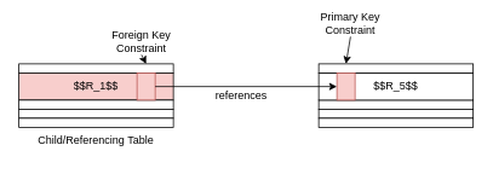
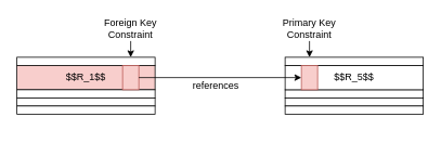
  <mxCell id="0" />
  <mxCell id="1" parent="0" />
  <mxCell id="2" value="" style="rounded=0;whiteSpace=wrap;html=1;" vertex="1" parent="1"><mxGeometry x="20" y="70" width="170" height="10" as="geometry" /></mxCell>
- <mxCell id="3" value="Child/Referencing Table" style="text;html=1;strokeColor=none;fillColor=none;align=center;verticalAlign=middle;whiteSpace=wrap;rounded=0;" vertex="1" parent="1"><mxGeometry x="20" y="140" width="170" height="30" as="geometry" /></mxCell>
  <mxCell id="4" value="$$R_1$$" style="rounded=0;whiteSpace=wrap;html=1;fillColor=#f8cecc;" vertex="1" parent="1"><mxGeometry x="20" y="80" width="170" height="30" as="geometry" /></mxCell>
  <mxCell id="5" value="" style="rounded=0;whiteSpace=wrap;html=1;" vertex="1" parent="1"><mxGeometry x="20" y="110" width="170" height="10" as="geometry" /></mxCell>
  <mxCell id="6" value="" style="rounded=0;whiteSpace=wrap;html=1;" vertex="1" parent="1"><mxGeometry x="20" y="120" width="170" height="10" as="geometry" /></mxCell>
  <mxCell id="7" value="" style="rounded=0;whiteSpace=wrap;html=1;" vertex="1" parent="1"><mxGeometry x="20" y="130" width="170" height="10" as="geometry" /></mxCell>
  <mxCell id="8" value="" style="rounded=0;whiteSpace=wrap;html=1;" vertex="1" parent="1"><mxGeometry x="350" y="110" width="170" height="10" as="geometry" /></mxCell>
  <mxCell id="9" value="$$R_5$$" style="rounded=0;whiteSpace=wrap;html=1;" vertex="1" parent="1"><mxGeometry x="350" y="80" width="170" height="30" as="geometry" /></mxCell>
  <mxCell id="10" value="" style="rounded=0;whiteSpace=wrap;html=1;" vertex="1" parent="1"><mxGeometry x="350" y="70" width="170" height="10" as="geometry" /></mxCell>
  <mxCell id="11" value="" style="rounded=0;whiteSpace=wrap;html=1;" vertex="1" parent="1"><mxGeometry x="350" y="120" width="170" height="10" as="geometry" /></mxCell>
  <mxCell id="12" value="" style="rounded=0;whiteSpace=wrap;html=1;" vertex="1" parent="1"><mxGeometry x="350" y="130" width="170" height="10" as="geometry" /></mxCell>
  <mxCell id="13" style="edgeStyle=none;rounded=0;orthogonalLoop=1;jettySize=auto;html=1;exitX=0.5;exitY=1;exitDx=0;exitDy=0;" edge="1" parent="1" source="14"><mxGeometry relative="1" as="geometry"><mxPoint x="160" y="70" as="targetPoint" /></mxGeometry></mxCell>
- <mxCell id="14" value="Foreign Key Constraint" style="text;html=1;strokeColor=none;fillColor=none;align=center;verticalAlign=middle;whiteSpace=wrap;rounded=0;" vertex="1" parent="1"><mxGeometry x="115" y="30" width="80" height="30" as="geometry" /></mxCell>
+ <mxCell id="14" value="Foreign Key Constraint" style="text;html=1;strokeColor=none;fillColor=none;align=center;verticalAlign=middle;whiteSpace=wrap;rounded=0;" vertex="1" parent="1"><mxGeometry x="120" y="20" width="80" height="30" as="geometry" /></mxCell>
  <mxCell id="15" value="" style="rounded=0;whiteSpace=wrap;html=1;fillColor=#f8cecc;strokeColor=#b85450;" vertex="1" parent="1"><mxGeometry x="150" y="80" width="20" height="30" as="geometry" /></mxCell>
  <mxCell id="16" value="" style="rounded=0;whiteSpace=wrap;html=1;fillColor=#f8cecc;strokeColor=#b85450;" vertex="1" parent="1"><mxGeometry x="370" y="80" width="20" height="30" as="geometry" /></mxCell>
  <mxCell id="17" style="rounded=0;orthogonalLoop=1;jettySize=auto;html=1;exitX=1;exitY=0.5;exitDx=0;exitDy=0;entryX=0;entryY=0.5;entryDx=0;entryDy=0;" edge="1" parent="1" source="15" target="16"><mxGeometry relative="1" as="geometry" /></mxCell>
  <mxCell id="18" style="edgeStyle=none;rounded=0;orthogonalLoop=1;jettySize=auto;html=1;exitX=0.5;exitY=1;exitDx=0;exitDy=0;" edge="1" parent="1" source="19"><mxGeometry relative="1" as="geometry"><mxPoint x="380" y="70" as="targetPoint" /></mxGeometry></mxCell>
- <mxCell id="19" value="Primary Key&lt;br&gt;Constraint" style="text;html=1;strokeColor=none;fillColor=none;align=center;verticalAlign=middle;whiteSpace=wrap;rounded=0;" vertex="1" parent="1"><mxGeometry x="345" y="10" width="80" height="30" as="geometry" /></mxCell>
+ <mxCell id="19" value="Primary Key&lt;br&gt;Constraint" style="text;html=1;strokeColor=none;fillColor=none;align=center;verticalAlign=middle;whiteSpace=wrap;rounded=0;" vertex="1" parent="1"><mxGeometry x="340" y="20" width="80" height="30" as="geometry" /></mxCell>
  <mxCell id="20" value="references" style="text;html=1;strokeColor=none;fillColor=none;align=center;verticalAlign=middle;whiteSpace=wrap;rounded=0;" vertex="1" parent="1"><mxGeometry x="230" y="100" width="70" height="10" as="geometry" /></mxCell>
